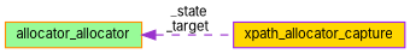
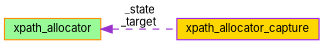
  digraph {
    rankdir=LR
    fontname=Inter
    node [fontname=Inter fontsize=10 shape=record style=filled]
    n1 [color=purple fillcolor=gold fontcolor=black height=0.2 label=xpath_allocator_capture width=0.4]
-   n2 [color=darkorange fillcolor=palegreen height=0.2 label=allocator_allocator width=0.4]
+   n2 [color=darkorange fillcolor=palegreen height=0.2 label=xpath_allocator width=0.4]
    n2 -> n1 [color=darkorchid3 dir=back fontname=Inter fontsize=10 label=" _state\n_target" labelfontname=Helvetica labelfontsize=10 style=dashed]
  }
